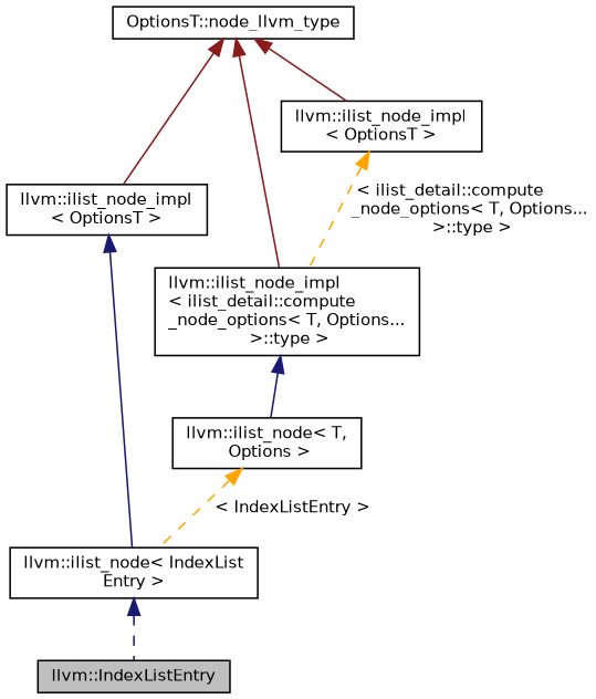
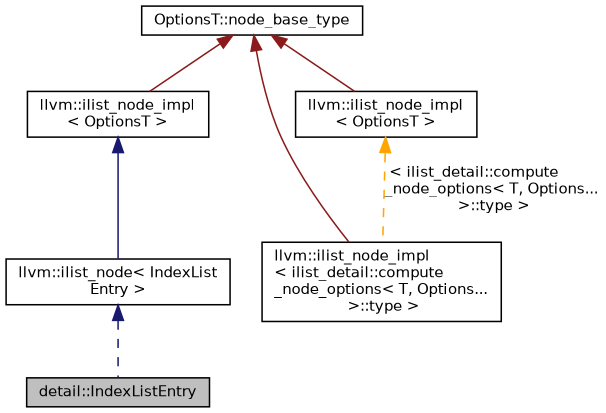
  digraph {
    rankdir=TB
    node [color=black fontname=Helvetica fontsize=10 shape=box]
    edge [color=midnightblue dir=back fontname=Helvetica fontsize=10 labelfontname=Helvetica labelfontsize=10 style=solid]
-   n1 [fillcolor=grey75 fontcolor=black height=0.2 label="llvm::IndexListEntry" style=filled width=0.4]
+   n1 [fillcolor=grey75 fontcolor=black height=0.2 label="detail::IndexListEntry" style=filled width=0.4]
    n2 [height=0.2 label="llvm::ilist_node\< IndexList\lEntry \>" width=0.4]
    n3 [height=0.2 label="llvm::ilist_node_impl\l\< OptionsT \>" width=0.4]
-   n4 [height=0.2 label="OptionsT::node_llvm_type" width=0.4]
+   n4 [height=0.2 label="OptionsT::node_base_type" width=0.4]
    n5 [height=0.2 label="llvm::ilist_node_impl\l\< ilist_detail::compute\l_node_options\< T, Options...\l \>::type \>" width=0.4]
    n6 [height=0.2 label="llvm::ilist_node_impl\l\< OptionsT \>" width=0.4]
-   n7 [height=0.2 label="llvm::ilist_node\< T,\l Options \>" width=0.4]
    n2 -> n1 [style=dashed]
    n3 -> n2
    n4 -> n3 [color=firebrick4]
    n4 -> n5 [color=firebrick4]
    n4 -> n6 [color=firebrick4]
-   n5 -> n7
    n6 -> n5 [color=orange label=" \< ilist_detail::compute\l_node_options\< T, Options...\l \>::type \>" style=dashed]
-   n7 -> n2 [color=orange label=" \< IndexListEntry \>" style=dashed]
  }
